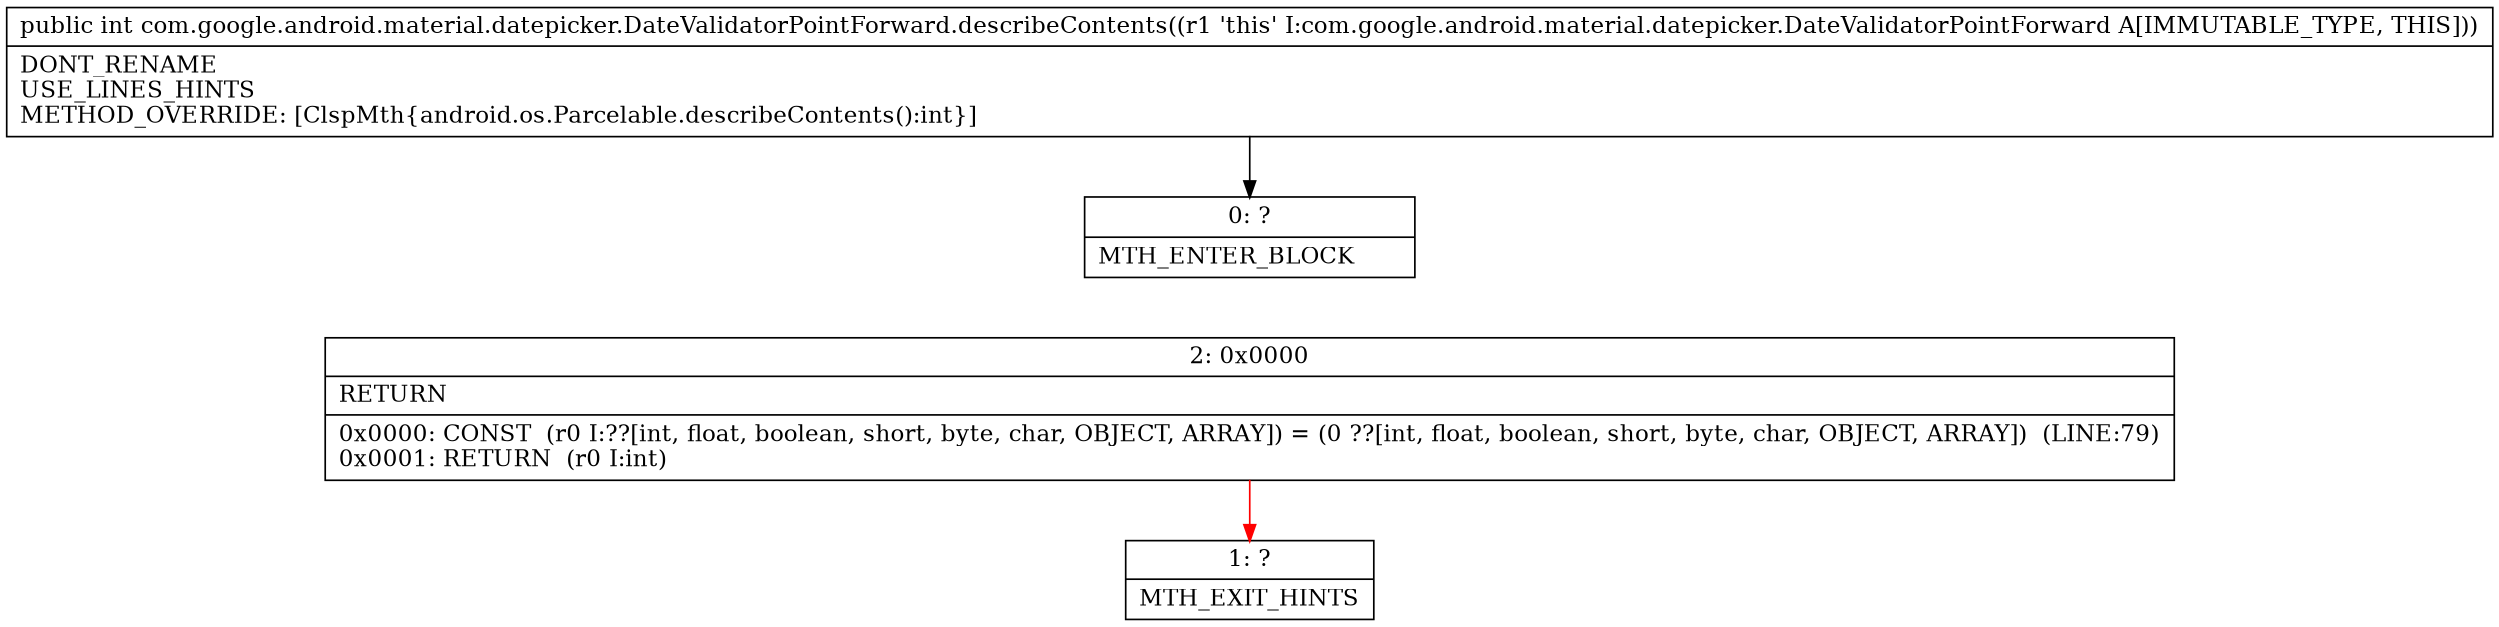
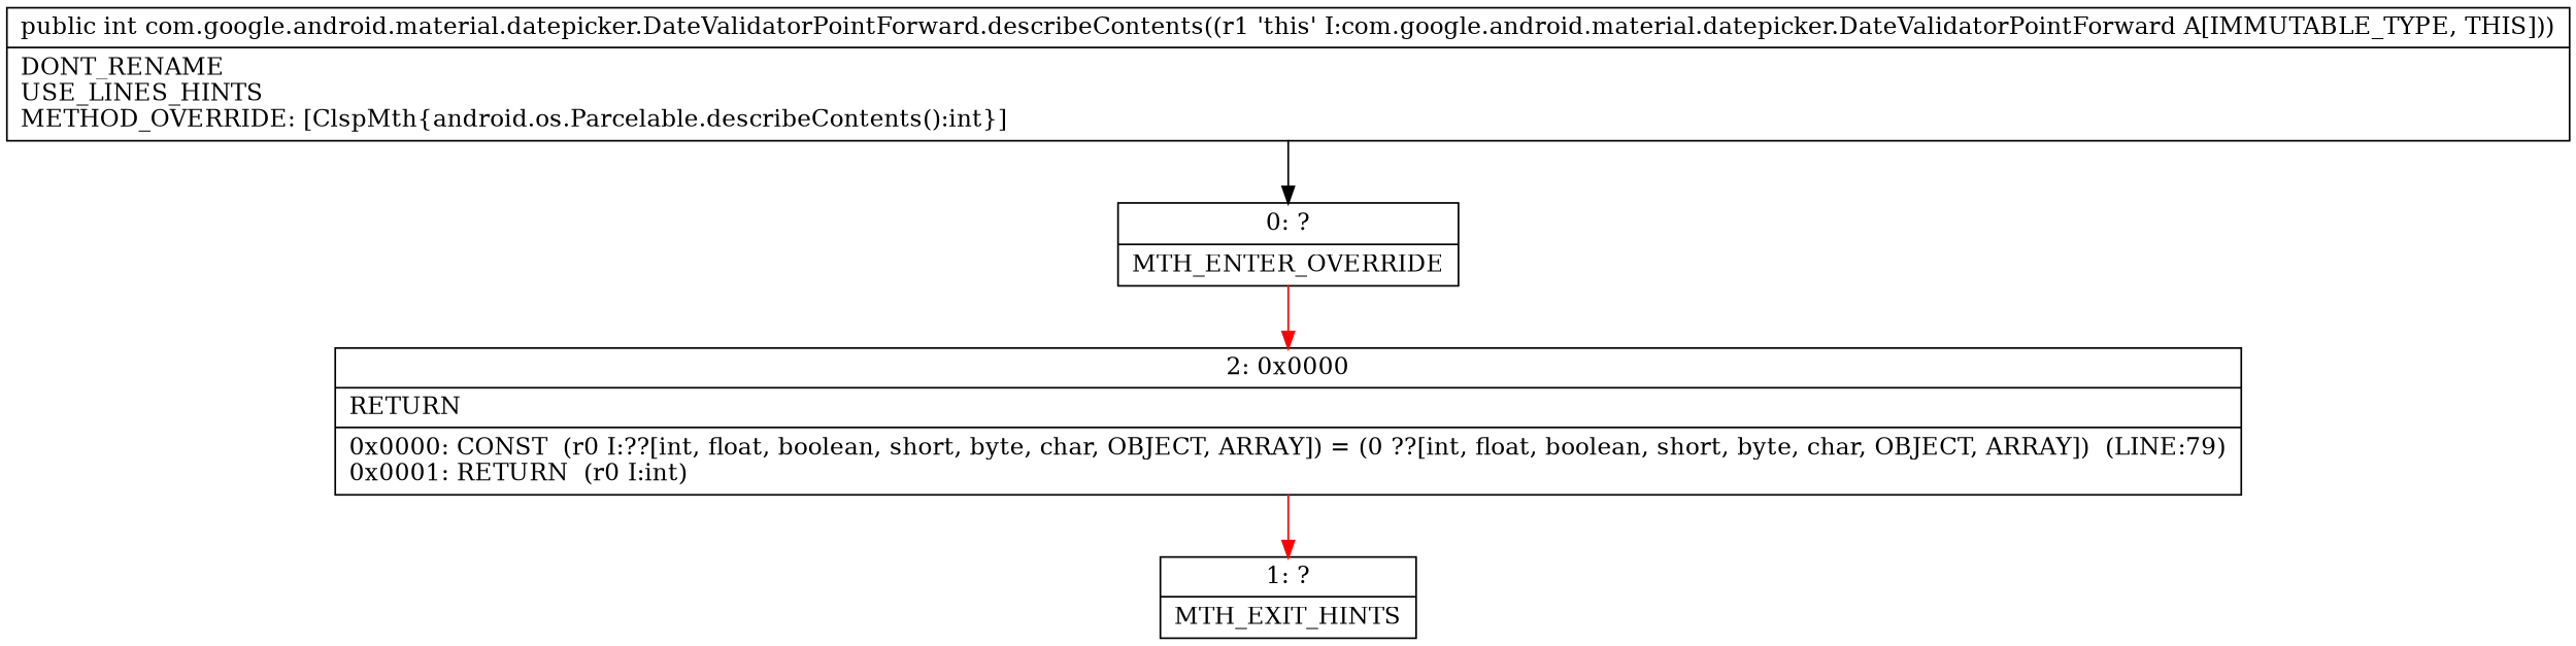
  digraph {
    node [shape=record]
    edge [color=red]
-   n1 [label="{0\:\ ?|MTH_ENTER_BLOCK\l}"]
+   n1 [label="{0\:\ ?|MTH_ENTER_OVERRIDE\l}"]
    n2 [label="{2\:\ 0x0000|RETURN\l|0x0000: CONST  (r0 I:??[int, float, boolean, short, byte, char, OBJECT, ARRAY]) = (0 ??[int, float, boolean, short, byte, char, OBJECT, ARRAY])  (LINE:79)\l0x0001: RETURN  (r0 I:int) \l}"]
    n3 [label="{1\:\ ?|MTH_EXIT_HINTS\l}"]
    n4 [label="{public int com.google.android.material.datepicker.DateValidatorPointForward.describeContents((r1 'this' I:com.google.android.material.datepicker.DateValidatorPointForward A[IMMUTABLE_TYPE, THIS]))  | DONT_RENAME\lUSE_LINES_HINTS\lMETHOD_OVERRIDE: [ClspMth\{android.os.Parcelable.describeContents():int\}]\l}"]
+   n1 -> n2
    n2 -> n3
    n4 -> n1 [color=black]
  }
